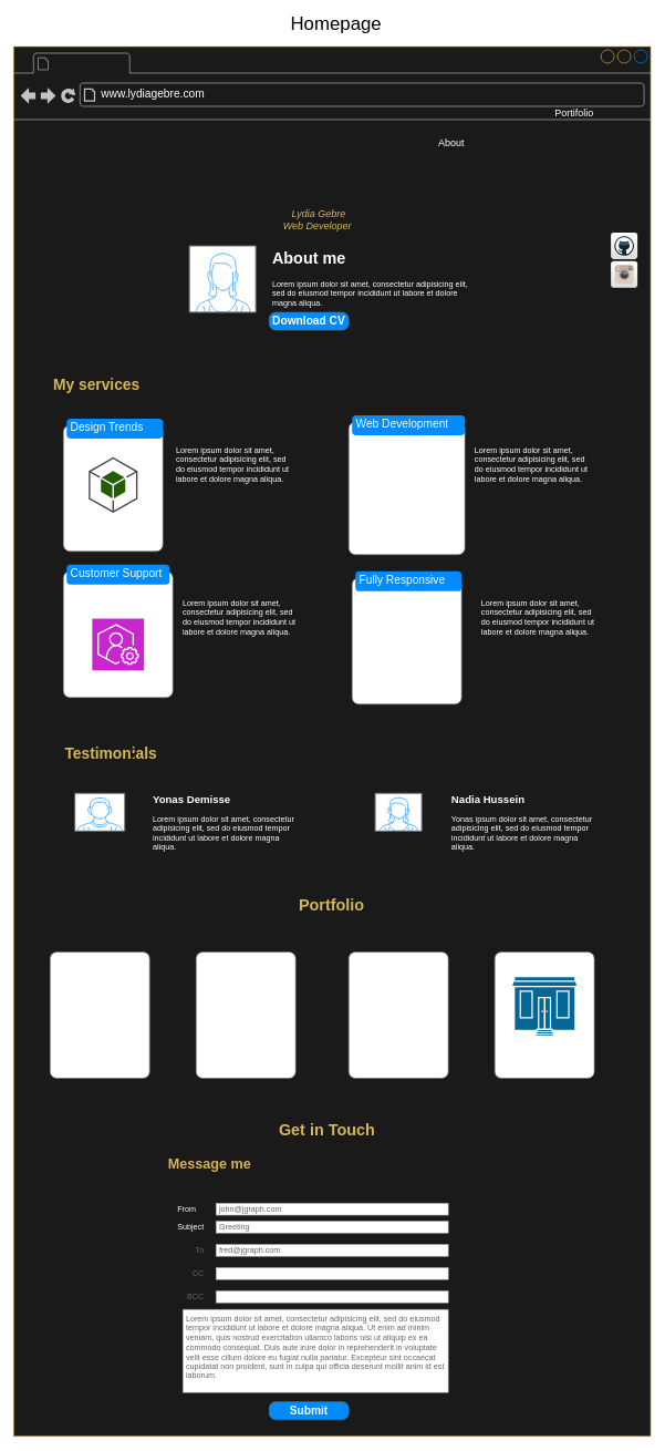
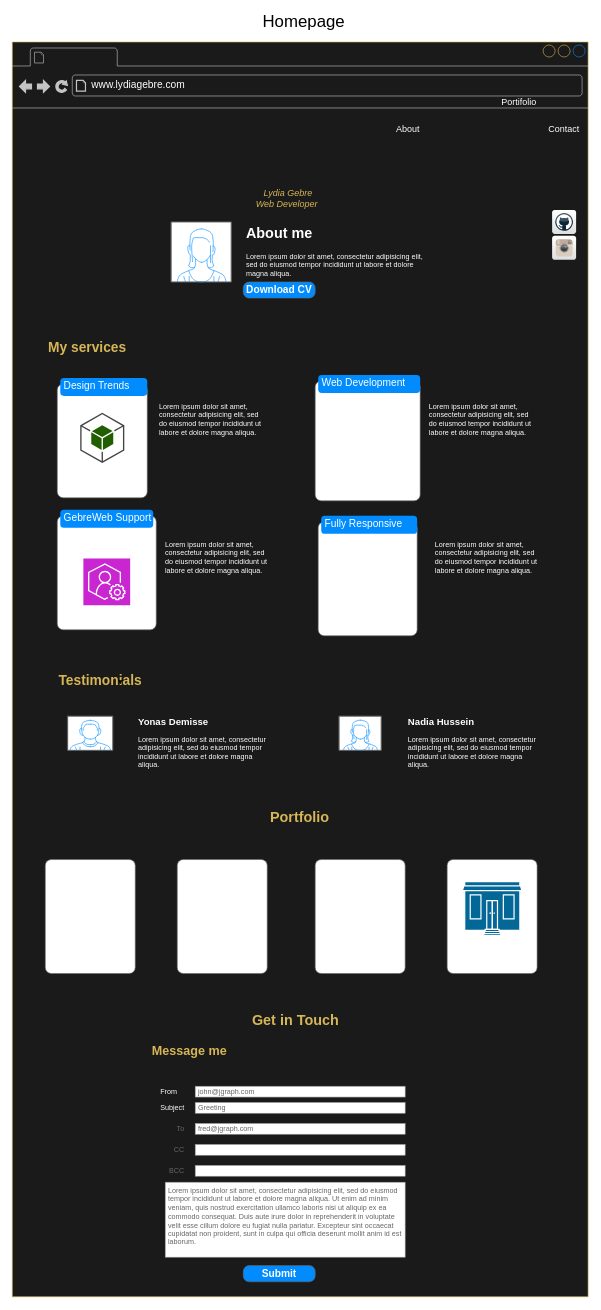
  <mxCell id="0" />
  <mxCell id="1" parent="0" />
  <mxCell id="2" value="" style="strokeWidth=1;shadow=0;dashed=0;align=center;shape=mxgraph.mockup.containers.browserWindow;rSize=0;strokeColor=#D6B656;strokeColor2=#008cff;strokeColor3=#c4c4c4;mainText=,;recursiveResize=0;labelBackgroundColor=none;html=1;whiteSpace=wrap;fillColor=#1A1A1A;fontColor=#D6B656;" vertex="1" parent="1"><mxGeometry x="20" y="69" width="960" height="2092" as="geometry" /></mxCell>
  <mxCell id="3" value="&lt;font color=&quot;#ffffff&quot;&gt;www.lydiagebre.com&lt;/font&gt;" style="strokeWidth=1;shadow=0;dashed=0;align=center;html=1;shape=mxgraph.mockup.containers.anchor;rSize=0;fontSize=17;fontColor=#666666;align=left;" vertex="1" parent="2"><mxGeometry x="130" y="60" width="250" height="26" as="geometry" /></mxCell>
  <mxCell id="4" value="" style="verticalLabelPosition=bottom;shadow=0;dashed=0;align=center;html=1;verticalAlign=top;strokeWidth=1;shape=mxgraph.mockup.containers.userFemale;strokeColor=#666666;strokeColor2=#008cff;" vertex="1" parent="2"><mxGeometry x="265" y="300" width="100" height="100" as="geometry" /></mxCell>
  <mxCell id="5" value="About" style="text;html=1;strokeColor=none;fillColor=none;align=center;verticalAlign=middle;whiteSpace=wrap;rounded=0;fontSize=15;fontColor=#FFFFFF;" vertex="1" parent="2"><mxGeometry x="630" y="130" width="60" height="30" as="geometry" /></mxCell>
  <mxCell id="6" value="Portifolio" style="text;html=1;strokeColor=none;fillColor=none;align=center;verticalAlign=middle;whiteSpace=wrap;rounded=0;fontSize=15;fontColor=#FFFFFF;" vertex="1" parent="2"><mxGeometry x="815" y="85" width="60" height="30" as="geometry" /></mxCell>
+ <mxCell id="7" value="Contact" style="text;html=1;strokeColor=none;fillColor=none;align=center;verticalAlign=middle;whiteSpace=wrap;rounded=0;fontSize=15;fontColor=#FFFFFF;" vertex="1" parent="2"><mxGeometry x="890" y="130" width="60" height="30" as="geometry" /></mxCell>
  <mxCell id="8" value="Lydia Gebre&lt;br style=&quot;font-size: 15px;&quot;&gt;Web Developer&amp;nbsp;" style="text;html=1;strokeColor=none;fillColor=none;align=center;verticalAlign=middle;whiteSpace=wrap;rounded=0;fontStyle=2;fontSize=15;fontColor=#D6B656;" vertex="1" parent="2"><mxGeometry x="295" y="245" width="330" height="30" as="geometry" /></mxCell>
  <mxCell id="9" value="&lt;h1&gt;About me&amp;nbsp;&lt;/h1&gt;&lt;p&gt;Lorem ipsum dolor sit amet, consectetur adipisicing elit, sed do eiusmod tempor incididunt ut labore et dolore magna aliqua.&lt;/p&gt;" style="text;html=1;strokeColor=none;fillColor=none;spacing=5;spacingTop=-20;whiteSpace=wrap;overflow=hidden;rounded=0;fontColor=#FFFFFF;" vertex="1" parent="2"><mxGeometry x="385" y="300" width="310" height="110" as="geometry" /></mxCell>
  <mxCell id="10" value="&lt;h1 style=&quot;font-size: 23px;&quot;&gt;&lt;font style=&quot;font-size: 23px;&quot;&gt;My services&lt;/font&gt;&lt;/h1&gt;&lt;p style=&quot;font-size: 23px;&quot;&gt;&lt;br&gt;&lt;/p&gt;" style="text;html=1;strokeColor=none;fillColor=none;spacing=5;spacingTop=-20;whiteSpace=wrap;overflow=hidden;rounded=0;fontColor=#D6B656;" vertex="1" parent="2"><mxGeometry x="55" y="491" width="290" height="120" as="geometry" /></mxCell>
  <mxCell id="11" value="&lt;h1&gt;Portfolio&lt;/h1&gt;" style="text;html=1;strokeColor=none;fillColor=none;spacing=5;spacingTop=-20;whiteSpace=wrap;overflow=hidden;rounded=0;fontColor=#D6B656;" vertex="1" parent="2"><mxGeometry x="425" y="1273" width="280" height="120" as="geometry" /></mxCell>
  <mxCell id="12" value="" style="shape=mxgraph.mockup.containers.marginRect;rectMarginTop=10;strokeColor=#666666;strokeWidth=1;dashed=0;rounded=1;arcSize=5;recursiveResize=0;html=1;whiteSpace=wrap;" vertex="1" parent="2"><mxGeometry x="55" y="1353" width="150" height="200" as="geometry" /></mxCell>
  <mxCell id="13" value="" style="shape=mxgraph.mockup.containers.marginRect;rectMarginTop=10;strokeColor=#666666;strokeWidth=1;dashed=0;rounded=1;arcSize=5;recursiveResize=0;html=1;whiteSpace=wrap;" vertex="1" parent="2"><mxGeometry x="275" y="1353" width="150" height="200" as="geometry" /></mxCell>
  <mxCell id="14" value="" style="shape=mxgraph.mockup.containers.marginRect;rectMarginTop=10;strokeColor=#666666;strokeWidth=1;dashed=0;rounded=1;arcSize=5;recursiveResize=0;html=1;whiteSpace=wrap;" vertex="1" parent="2"><mxGeometry x="505" y="1353" width="150" height="200" as="geometry" /></mxCell>
  <mxCell id="15" value="" style="shape=mxgraph.mockup.containers.marginRect;rectMarginTop=10;strokeColor=#666666;strokeWidth=1;dashed=0;rounded=1;arcSize=5;recursiveResize=0;html=1;whiteSpace=wrap;" vertex="1" parent="2"><mxGeometry x="725" y="1353" width="150" height="200" as="geometry" /></mxCell>
  <mxCell id="16" value="&lt;h1&gt;&lt;font color=&quot;#d6b656&quot;&gt;Get in Touch&lt;/font&gt;&lt;br&gt;&lt;/h1&gt;" style="text;html=1;strokeColor=none;fillColor=none;spacing=5;spacingTop=-20;whiteSpace=wrap;overflow=hidden;rounded=0;" vertex="1" parent="2"><mxGeometry x="395" y="1612" width="300" height="113" as="geometry" /></mxCell>
  <mxCell id="17" value="&lt;h1 style=&quot;font-size: 21px;&quot;&gt;&lt;font color=&quot;#d6b656&quot;&gt;Message me&amp;nbsp;&lt;/font&gt;&lt;/h1&gt;" style="text;html=1;strokeColor=none;fillColor=none;spacing=5;spacingTop=-20;whiteSpace=wrap;overflow=hidden;rounded=0;fontSize=21;" vertex="1" parent="2"><mxGeometry x="227.5" y="1666" width="190" height="120" as="geometry" /></mxCell>
  <mxCell id="18" value="From" style="strokeWidth=1;shadow=0;dashed=0;align=center;html=1;shape=mxgraph.mockup.forms.anchor;align=right;spacingRight=2;fontColor=#FFFFFF;" vertex="1" parent="2"><mxGeometry x="227.5" y="1741" width="50" height="18" as="geometry" /></mxCell>
  <mxCell id="19" value="john@jgraph.com" style="strokeWidth=1;shadow=0;dashed=0;align=center;html=1;shape=mxgraph.mockup.forms.rrect;fillColor=#ffffff;rSize=0;fontColor=#666666;align=left;spacingLeft=3;strokeColor=#999999;" vertex="1" parent="2"><mxGeometry x="305" y="1741" width="350" height="18" as="geometry" /></mxCell>
  <mxCell id="20" value="Subject" style="strokeWidth=1;shadow=0;dashed=0;align=center;html=1;shape=mxgraph.mockup.forms.anchor;align=right;spacingRight=2;fontColor=#FFFFFF;" vertex="1" parent="2"><mxGeometry x="240" y="1768" width="50" height="18" as="geometry" /></mxCell>
  <mxCell id="21" value="Greeting" style="strokeWidth=1;shadow=0;dashed=0;align=center;html=1;shape=mxgraph.mockup.forms.rrect;fillColor=#ffffff;rSize=0;fontColor=#666666;align=left;spacingLeft=3;strokeColor=#999999;" vertex="1" parent="2"><mxGeometry x="305" y="1768" width="350" height="18" as="geometry" /></mxCell>
  <mxCell id="22" value="To" style="strokeWidth=1;shadow=0;dashed=0;align=center;html=1;shape=mxgraph.mockup.forms.anchor;align=right;spacingRight=2;fontColor=#666666;" vertex="1" parent="2"><mxGeometry x="240" y="1803" width="50" height="18" as="geometry" /></mxCell>
  <mxCell id="23" value="fred@jgraph.com" style="strokeWidth=1;shadow=0;dashed=0;align=center;html=1;shape=mxgraph.mockup.forms.rrect;fillColor=#ffffff;rSize=0;fontColor=#666666;align=left;spacingLeft=3;strokeColor=#999999;" vertex="1" parent="2"><mxGeometry x="305" y="1803" width="350" height="18" as="geometry" /></mxCell>
  <mxCell id="24" value="CC" style="strokeWidth=1;shadow=0;dashed=0;align=center;html=1;shape=mxgraph.mockup.forms.anchor;align=right;spacingRight=2;fontColor=#666666;" vertex="1" parent="2"><mxGeometry x="240" y="1838" width="50" height="18" as="geometry" /></mxCell>
  <mxCell id="25" value="" style="strokeWidth=1;shadow=0;dashed=0;align=center;html=1;shape=mxgraph.mockup.forms.rrect;fillColor=#ffffff;rSize=0;fontColor=#666666;align=left;spacingLeft=3;strokeColor=#999999;" vertex="1" parent="2"><mxGeometry x="305" y="1838" width="350" height="18" as="geometry" /></mxCell>
  <mxCell id="26" value="BCC" style="strokeWidth=1;shadow=0;dashed=0;align=center;html=1;shape=mxgraph.mockup.forms.anchor;align=right;spacingRight=2;fontColor=#666666;" vertex="1" parent="2"><mxGeometry x="240" y="1873" width="50" height="18" as="geometry" /></mxCell>
  <mxCell id="27" value="" style="strokeWidth=1;shadow=0;dashed=0;align=center;html=1;shape=mxgraph.mockup.forms.rrect;fillColor=#ffffff;rSize=0;fontColor=#666666;align=left;spacingLeft=3;strokeColor=#999999;" vertex="1" parent="2"><mxGeometry x="305" y="1873" width="350" height="18" as="geometry" /></mxCell>
  <mxCell id="28" value="Lorem ipsum dolor sit amet, consectetur adipisicing elit, sed do eiusmod tempor incididunt ut labore et dolore magna aliqua. Ut enim ad minim veniam, quis nostrud exercitation ullamco laboris nisi ut aliquip ex ea commodo consequat. Duis aute irure dolor in reprehenderit in voluptate velit esse cillum dolore eu fugiat nulla pariatur. Excepteur sint occaecat cupidatat non proident, sunt in culpa qui officia deserunt mollit anim id est laborum." style="strokeWidth=1;shadow=0;dashed=0;align=center;html=1;shape=mxgraph.mockup.forms.rrect;fillColor=#ffffff;rSize=0;fontColor=#666666;align=left;spacingLeft=3;strokeColor=#999999;verticalAlign=top;whiteSpace=wrap;" vertex="1" parent="2"><mxGeometry x="255" y="1901" width="400" height="125" as="geometry" /></mxCell>
  <mxCell id="29" value="&lt;h1 style=&quot;font-size: 16px;&quot;&gt;Yonas Demisse&lt;/h1&gt;&lt;p&gt;Lorem ipsum dolor sit amet, consectetur adipisicing elit, sed do eiusmod tempor incididunt ut labore et dolore magna aliqua.&lt;/p&gt;" style="text;html=1;strokeColor=none;fillColor=none;spacing=5;spacingTop=-20;whiteSpace=wrap;overflow=hidden;rounded=0;fontColor=#FFFFFF;" vertex="1" parent="2"><mxGeometry x="205" y="1124" width="235" height="120" as="geometry" /></mxCell>
  <mxCell id="30" value="" style="verticalLabelPosition=bottom;shadow=0;dashed=0;align=center;html=1;verticalAlign=top;strokeWidth=1;shape=mxgraph.mockup.containers.userMale;strokeColor=#666666;strokeColor2=#008cff;spacingTop=70;" vertex="1" parent="2"><mxGeometry x="92.5" y="1124" width="75" height="57" as="geometry" /></mxCell>
  <mxCell id="31" value="Testimonials&amp;nbsp;" style="text;html=1;strokeColor=none;fillColor=none;align=center;verticalAlign=middle;whiteSpace=wrap;rounded=0;fontStyle=1;fontSize=23;fontColor=#D6B656;" vertex="1" parent="2"><mxGeometry x="120" y="1049" width="60" height="30" as="geometry" /></mxCell>
- <mxCell id="32" value="&lt;h1 style=&quot;font-size: 16px;&quot;&gt;Nadia Hussein&lt;/h1&gt;&lt;p&gt;Yonas ipsum dolor sit amet, consectetur adipisicing elit, sed do eiusmod tempor incididunt ut labore et dolore magna aliqua.&lt;/p&gt;" style="text;html=1;strokeColor=none;fillColor=none;spacing=5;spacingTop=-20;whiteSpace=wrap;overflow=hidden;rounded=0;fontColor=#FFFFFF;" vertex="1" parent="2"><mxGeometry x="655" y="1124" width="235" height="120" as="geometry" /></mxCell>
+ <mxCell id="32" value="&lt;h1 style=&quot;font-size: 16px;&quot;&gt;Nadia Hussein&lt;/h1&gt;&lt;p&gt;Lorem ipsum dolor sit amet, consectetur adipisicing elit, sed do eiusmod tempor incididunt ut labore et dolore magna aliqua.&lt;/p&gt;" style="text;html=1;strokeColor=none;fillColor=none;spacing=5;spacingTop=-20;whiteSpace=wrap;overflow=hidden;rounded=0;fontColor=#FFFFFF;" vertex="1" parent="2"><mxGeometry x="655" y="1124" width="235" height="120" as="geometry" /></mxCell>
  <mxCell id="33" value="" style="verticalLabelPosition=bottom;shadow=0;dashed=0;align=center;html=1;verticalAlign=top;strokeWidth=1;shape=mxgraph.mockup.containers.userFemale;strokeColor=#666666;strokeColor2=#008cff;" vertex="1" parent="2"><mxGeometry x="545" y="1124" width="70" height="57" as="geometry" /></mxCell>
  <mxCell id="34" value="" style="shape=mxgraph.mockup.containers.marginRect;rectMarginTop=10;strokeColor=#666666;strokeWidth=1;dashed=0;rounded=1;arcSize=5;recursiveResize=0;html=1;whiteSpace=wrap;" vertex="1" parent="2"><mxGeometry x="75" y="560" width="150" height="200" as="geometry" /></mxCell>
  <mxCell id="35" value="Design Trends" style="shape=rect;strokeColor=none;fillColor=#008cff;strokeWidth=1;dashed=0;rounded=1;arcSize=20;fontColor=#ffffff;fontSize=17;spacing=2;spacingTop=-2;align=left;autosize=1;spacingLeft=4;resizeWidth=0;resizeHeight=0;perimeter=none;html=1;whiteSpace=wrap;" vertex="1" parent="34"><mxGeometry x="5" width="145" height="30" as="geometry" /></mxCell>
  <mxCell id="36" value="" style="outlineConnect=0;dashed=0;verticalLabelPosition=bottom;verticalAlign=top;align=center;html=1;shape=mxgraph.aws3.android;fillColor=#205E00;gradientColor=none;" vertex="1" parent="34"><mxGeometry x="38.25" y="58" width="73.5" height="84" as="geometry" /></mxCell>
  <mxCell id="37" value="" style="shape=mxgraph.mockup.containers.marginRect;rectMarginTop=10;strokeColor=#666666;strokeWidth=1;dashed=0;rounded=1;arcSize=5;recursiveResize=0;html=1;whiteSpace=wrap;" vertex="1" parent="2"><mxGeometry x="505" y="555" width="175" height="210" as="geometry" /></mxCell>
  <mxCell id="38" value="Web Development" style="shape=rect;strokeColor=none;fillColor=#008cff;strokeWidth=1;dashed=0;rounded=1;arcSize=20;fontColor=#ffffff;fontSize=17;spacing=2;spacingTop=-2;align=left;autosize=1;spacingLeft=4;resizeWidth=0;resizeHeight=0;perimeter=none;html=1;whiteSpace=wrap;" vertex="1" parent="37"><mxGeometry x="5" width="170" height="30" as="geometry" /></mxCell>
  <mxCell id="39" value="" style="shape=image;html=1;verticalAlign=top;verticalLabelPosition=bottom;labelBackgroundColor=#ffffff;imageAspect=0;aspect=fixed;image=https://cdn2.iconfinder.com/data/icons/seo-flat-6/128/09_Responsive_Design-128.png" vertex="1" parent="37"><mxGeometry x="31" y="51" width="128" height="128" as="geometry" /></mxCell>
  <mxCell id="40" style="edgeStyle=orthogonalEdgeStyle;rounded=0;orthogonalLoop=1;jettySize=auto;html=1;exitX=1;exitY=0.5;exitDx=0;exitDy=0;entryX=1;entryY=0.75;entryDx=0;entryDy=0;" edge="1" parent="2" source="31" target="31"><mxGeometry relative="1" as="geometry" /></mxCell>
  <mxCell id="41" value="&lt;h1&gt;&lt;br&gt;&lt;/h1&gt;&lt;p&gt;Lorem ipsum dolor sit amet, consectetur adipisicing elit, sed do eiusmod tempor incididunt ut labore et dolore magna aliqua.&lt;/p&gt;" style="text;html=1;strokeColor=none;fillColor=none;spacing=5;spacingTop=-20;whiteSpace=wrap;overflow=hidden;rounded=0;fontColor=#FFFFFF;" vertex="1" parent="2"><mxGeometry x="240" y="550" width="190" height="240" as="geometry" /></mxCell>
  <mxCell id="42" value="&lt;h1&gt;&lt;br&gt;&lt;/h1&gt;&lt;p&gt;Lorem ipsum dolor sit amet, consectetur adipisicing elit, sed do eiusmod tempor incididunt ut labore et dolore magna aliqua.&lt;/p&gt;" style="text;html=1;strokeColor=none;fillColor=none;spacing=5;spacingTop=-20;whiteSpace=wrap;overflow=hidden;rounded=0;fontColor=#FFFFFF;" vertex="1" parent="2"><mxGeometry x="690" y="550" width="190" height="240" as="geometry" /></mxCell>
  <mxCell id="43" value="" style="shape=mxgraph.mockup.containers.marginRect;rectMarginTop=10;strokeColor=#666666;strokeWidth=1;dashed=0;rounded=1;arcSize=5;recursiveResize=0;html=1;whiteSpace=wrap;" vertex="1" parent="2"><mxGeometry x="75" y="780" width="165" height="200" as="geometry" /></mxCell>
- <mxCell id="44" value="Customer Support" style="shape=rect;strokeColor=none;fillColor=#008cff;strokeWidth=1;dashed=0;rounded=1;arcSize=20;fontColor=#ffffff;fontSize=17;spacing=2;spacingTop=-2;align=left;autosize=1;spacingLeft=4;resizeWidth=0;resizeHeight=0;perimeter=none;html=1;whiteSpace=wrap;" vertex="1" parent="43"><mxGeometry x="5" width="155" height="30" as="geometry" /></mxCell>
+ <mxCell id="44" value="GebreWeb Support" style="shape=rect;strokeColor=none;fillColor=#008cff;strokeWidth=1;dashed=0;rounded=1;arcSize=20;fontColor=#ffffff;fontSize=17;spacing=2;spacingTop=-2;align=left;autosize=1;spacingLeft=4;resizeWidth=0;resizeHeight=0;perimeter=none;html=1;whiteSpace=wrap;" vertex="1" parent="43"><mxGeometry x="5" width="155" height="30" as="geometry" /></mxCell>
  <mxCell id="45" value="" style="sketch=0;points=[[0,0,0],[0.25,0,0],[0.5,0,0],[0.75,0,0],[1,0,0],[0,1,0],[0.25,1,0],[0.5,1,0],[0.75,1,0],[1,1,0],[0,0.25,0],[0,0.5,0],[0,0.75,0],[1,0.25,0],[1,0.5,0],[1,0.75,0]];outlineConnect=0;fontColor=#232F3E;fillColor=#C925D1;strokeColor=#ffffff;dashed=0;verticalLabelPosition=bottom;verticalAlign=top;align=center;html=1;fontSize=12;fontStyle=0;aspect=fixed;shape=mxgraph.aws4.resourceIcon;resIcon=mxgraph.aws4.support;" vertex="1" parent="43"><mxGeometry x="43.5" y="81" width="78" height="78" as="geometry" /></mxCell>
  <mxCell id="46" value="&lt;h1&gt;&lt;br&gt;&lt;/h1&gt;&lt;p&gt;Lorem ipsum dolor sit amet, consectetur adipisicing elit, sed do eiusmod tempor incididunt ut labore et dolore magna aliqua.&lt;/p&gt;" style="text;html=1;strokeColor=none;fillColor=none;spacing=5;spacingTop=-20;whiteSpace=wrap;overflow=hidden;rounded=0;fontColor=#FFFFFF;" vertex="1" parent="2"><mxGeometry x="250" y="780" width="190" height="120" as="geometry" /></mxCell>
  <mxCell id="47" value="" style="shape=mxgraph.mockup.containers.marginRect;rectMarginTop=10;strokeColor=#666666;strokeWidth=1;dashed=0;rounded=1;arcSize=5;recursiveResize=0;html=1;whiteSpace=wrap;" vertex="1" parent="2"><mxGeometry x="510" y="790" width="165" height="200" as="geometry" /></mxCell>
  <mxCell id="48" value="Fully Responsive&amp;nbsp;" style="shape=rect;strokeColor=none;fillColor=#008cff;strokeWidth=1;dashed=0;rounded=1;arcSize=20;fontColor=#ffffff;fontSize=17;spacing=2;spacingTop=-2;align=left;autosize=1;spacingLeft=4;resizeWidth=0;resizeHeight=0;perimeter=none;html=1;whiteSpace=wrap;" vertex="1" parent="47"><mxGeometry x="5" width="160" height="30" as="geometry" /></mxCell>
  <mxCell id="49" value="" style="shape=image;html=1;verticalAlign=top;verticalLabelPosition=bottom;labelBackgroundColor=#ffffff;imageAspect=0;aspect=fixed;image=https://cdn4.iconfinder.com/data/icons/web-development-and-studio/512/665_computerdevicesmobileresponsivetechnology-128.png" vertex="1" parent="47"><mxGeometry x="21" y="46" width="128" height="128" as="geometry" /></mxCell>
  <mxCell id="50" value="&lt;h1&gt;&lt;br&gt;&lt;/h1&gt;&lt;p&gt;Lorem ipsum dolor sit amet, consectetur adipisicing elit, sed do eiusmod tempor incididunt ut labore et dolore magna aliqua.&lt;/p&gt;" style="text;html=1;strokeColor=none;fillColor=none;spacing=5;spacingTop=-20;whiteSpace=wrap;overflow=hidden;rounded=0;fontColor=#FFFFFF;" vertex="1" parent="2"><mxGeometry x="700" y="780" width="190" height="240" as="geometry" /></mxCell>
  <mxCell id="51" value="Submit" style="strokeWidth=1;shadow=0;dashed=0;align=center;html=1;shape=mxgraph.mockup.buttons.button;strokeColor=#666666;fontColor=#ffffff;mainText=;buttonStyle=round;fontSize=17;fontStyle=1;fillColor=#008cff;whiteSpace=wrap;" vertex="1" parent="2"><mxGeometry x="385" y="2040" width="120" height="27" as="geometry" /></mxCell>
  <mxCell id="52" value="" style="shape=image;html=1;verticalAlign=top;verticalLabelPosition=bottom;labelBackgroundColor=#ffffff;imageAspect=0;aspect=fixed;image=https://cdn3.iconfinder.com/data/icons/free-social-icons/67/facebook_circle_color-128.png" vertex="1" parent="2"><mxGeometry x="900" y="180" width="40" height="40" as="geometry" /></mxCell>
  <mxCell id="53" value="" style="shape=image;html=1;verticalAlign=top;verticalLabelPosition=bottom;labelBackgroundColor=#ffffff;imageAspect=0;aspect=fixed;image=https://cdn2.iconfinder.com/data/icons/social-media-2285/512/1_Twitter2_colored_svg-128.png" vertex="1" parent="2"><mxGeometry x="900" y="230" width="40" height="40" as="geometry" /></mxCell>
  <mxCell id="54" value="" style="dashed=0;outlineConnect=0;html=1;align=center;labelPosition=center;verticalLabelPosition=bottom;verticalAlign=top;shape=mxgraph.webicons.github;gradientColor=#DFDEDE" vertex="1" parent="2"><mxGeometry x="900" y="280" width="40" height="40" as="geometry" /></mxCell>
  <mxCell id="55" value="" style="dashed=0;outlineConnect=0;html=1;align=center;labelPosition=center;verticalLabelPosition=bottom;verticalAlign=top;shape=mxgraph.webicons.instagram;gradientColor=#DFDEDE" vertex="1" parent="2"><mxGeometry x="900" y="323" width="40" height="40" as="geometry" /></mxCell>
  <mxCell id="56" value="" style="shape=image;html=1;verticalAlign=top;verticalLabelPosition=bottom;labelBackgroundColor=#ffffff;imageAspect=0;aspect=fixed;image=https://cdn4.iconfinder.com/data/icons/social-media-2146/512/4_social-128.png" vertex="1" parent="2"><mxGeometry x="900" y="371" width="39" height="39" as="geometry" /></mxCell>
  <mxCell id="57" value="" style="shape=image;html=1;verticalAlign=top;verticalLabelPosition=bottom;labelBackgroundColor=#ffffff;imageAspect=0;aspect=fixed;image=https://cdn3.iconfinder.com/data/icons/social-media-chat-1/512/Apple-128.png" vertex="1" parent="2"><mxGeometry x="66" y="1389" width="128" height="128" as="geometry" /></mxCell>
  <mxCell id="58" value="" style="shape=image;html=1;verticalAlign=top;verticalLabelPosition=bottom;labelBackgroundColor=#ffffff;imageAspect=0;aspect=fixed;image=https://cdn1.iconfinder.com/data/icons/unicons-line-vol-4/24/headphones-128.png" vertex="1" parent="2"><mxGeometry x="286" y="1381" width="128" height="128" as="geometry" /></mxCell>
  <mxCell id="59" value="" style="shape=mxgraph.cisco.buildings.small_business;html=1;pointerEvents=1;dashed=0;fillColor=#036897;strokeColor=#ffffff;strokeWidth=2;verticalLabelPosition=bottom;verticalAlign=top;align=center;outlineConnect=0;" vertex="1" parent="2"><mxGeometry x="750.5" y="1400" width="99" height="90" as="geometry" /></mxCell>
  <mxCell id="60" value="" style="shape=image;html=1;verticalAlign=top;verticalLabelPosition=bottom;labelBackgroundColor=#ffffff;imageAspect=0;aspect=fixed;image=https://cdn2.iconfinder.com/data/icons/font-awesome/1792/smile-o-128.png" vertex="1" parent="2"><mxGeometry x="516" y="1393" width="128" height="128" as="geometry" /></mxCell>
  <mxCell id="61" value="Download CV" style="strokeWidth=1;shadow=0;dashed=0;align=center;html=1;shape=mxgraph.mockup.buttons.button;strokeColor=#666666;fontColor=#ffffff;mainText=;buttonStyle=round;fontSize=17;fontStyle=1;fillColor=#008cff;whiteSpace=wrap;" vertex="1" parent="2"><mxGeometry x="385" y="400" width="120" height="27" as="geometry" /></mxCell>
  <mxCell id="62" value="" style="shape=image;html=1;verticalAlign=top;verticalLabelPosition=bottom;labelBackgroundColor=#ffffff;imageAspect=0;aspect=fixed;image=https://cdn2.iconfinder.com/data/icons/social-media-and-payment/64/-42-128.png" vertex="1" parent="2"><mxGeometry x="340" y="1081" width="69" height="69" as="geometry" /></mxCell>
  <mxCell id="63" value="" style="shape=image;html=1;verticalAlign=top;verticalLabelPosition=bottom;labelBackgroundColor=#ffffff;imageAspect=0;aspect=fixed;image=https://cdn2.iconfinder.com/data/icons/social-media-and-payment/64/-42-128.png" vertex="1" parent="2"><mxGeometry x="800" y="1081" width="70" height="70" as="geometry" /></mxCell>
  <mxCell id="64" value="Homepage&amp;nbsp;" style="text;html=1;strokeColor=none;fillColor=none;align=center;verticalAlign=middle;whiteSpace=wrap;rounded=0;fontSize=28;" vertex="1" parent="1"><mxGeometry x="480" y="20" width="60" height="30" as="geometry" /></mxCell>
